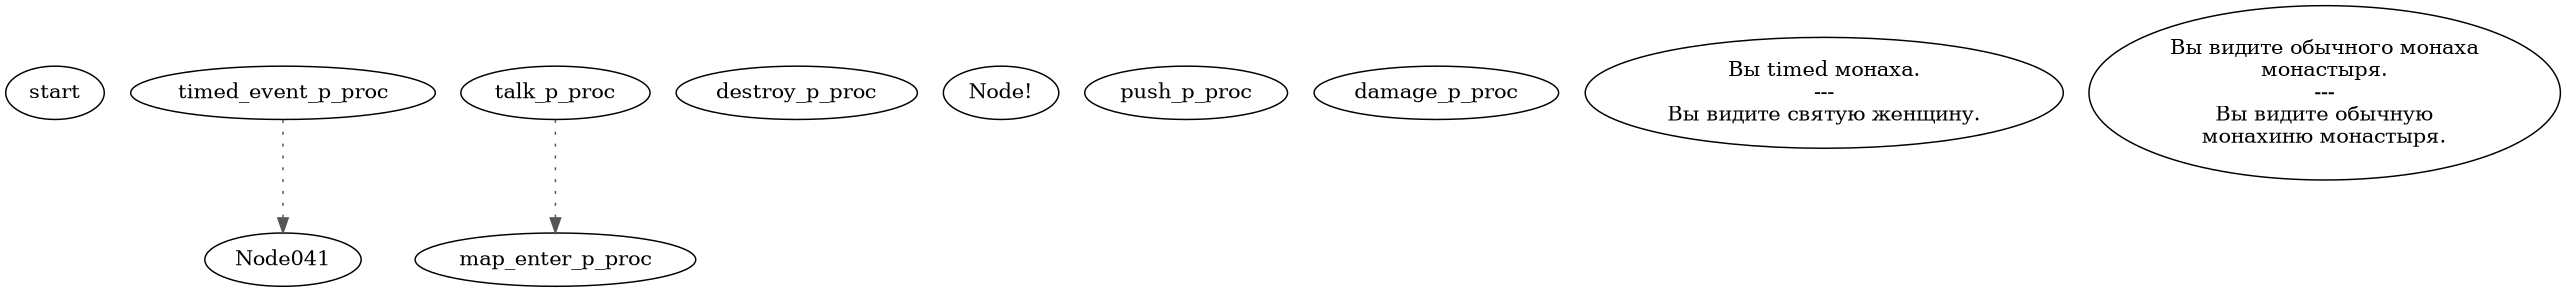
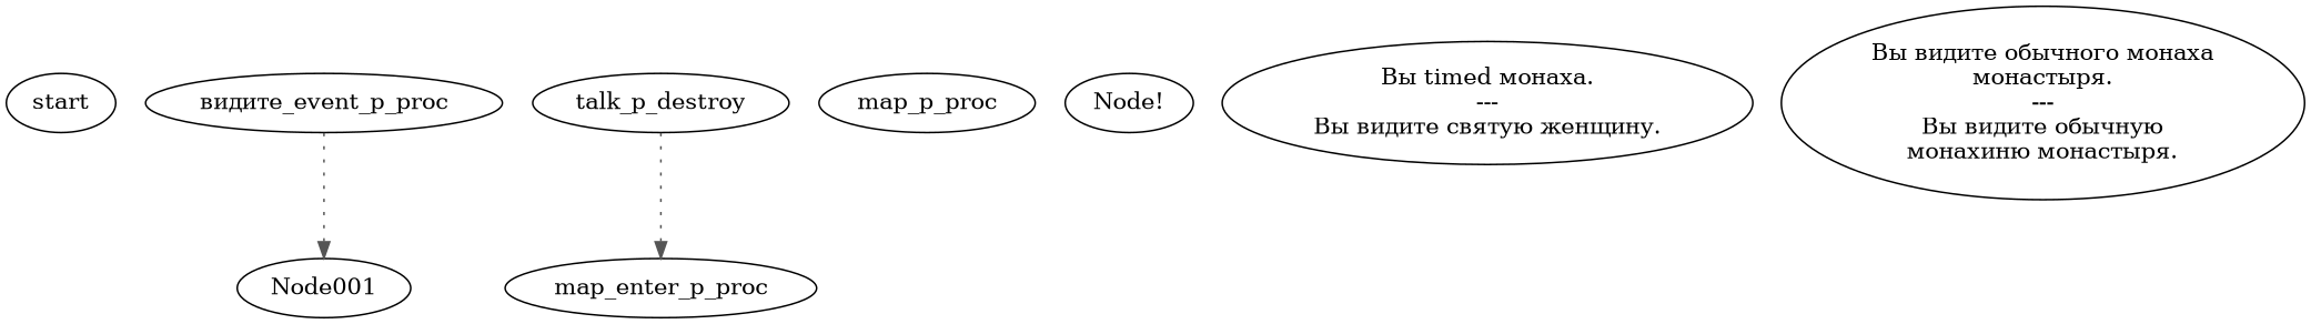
  digraph {
    node [color="#000000" fillcolor="#FFFFFF" style=filled]
    edge [color="#555555" style=dotted]
    start
-   timed_event_p_proc
-   Node001 [label=Node041]
-   talk_p_proc
+   timed_event_p_proc [label="видите_event_p_proc"]
+   Node001
+   talk_p_proc [label=talk_p_destroy]
    map_enter_p_proc
-   destroy_p_proc
+   destroy_p_proc [label=map_p_proc]
    n7 [label="Node!"]
-   push_p_proc
-   damage_p_proc
    n10 [label="Вы timed монаха.\n---\nВы видите святую женщину."]
    n11 [label="Вы видите обычного монаха\nмонастыря.\n---\nВы видите обычную\nмонахиню монастыря."]
    timed_event_p_proc -> Node001
    talk_p_proc -> map_enter_p_proc
  }
